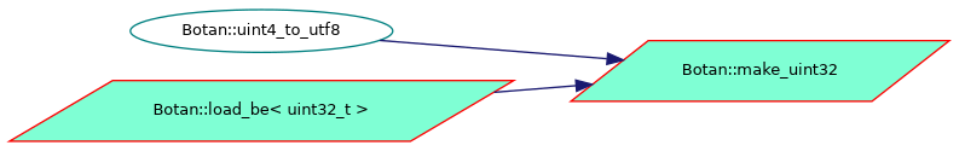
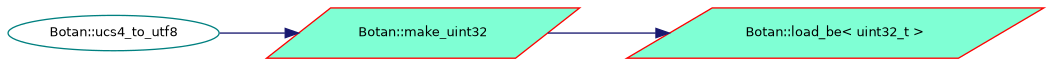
  digraph {
    rankdir=LR
    node [color=red fillcolor=aquamarine fontname=Helvetica fontsize=10 shape=parallelogram style=filled]
    edge [color=midnightblue fontname=Helvetica fontsize=10 labelfontname=Helvetica labelfontsize=10 style=solid]
-   n1 [color=teal fillcolor=white fontcolor=black height=0.2 label="Botan::uint4_to_utf8" shape=ellipse width=0.4]
+   n1 [color=teal fillcolor=white fontcolor=black height=0.2 label="Botan::ucs4_to_utf8" shape=ellipse width=0.4]
    n2 [height=0.2 label="Botan::make_uint32" width=0.4]
    n3 [height=0.2 label="Botan::load_be\< uint32_t \>" width=0.4]
    n1 -> n2
-   n3 -> n2
+   n2 -> n3
  }
